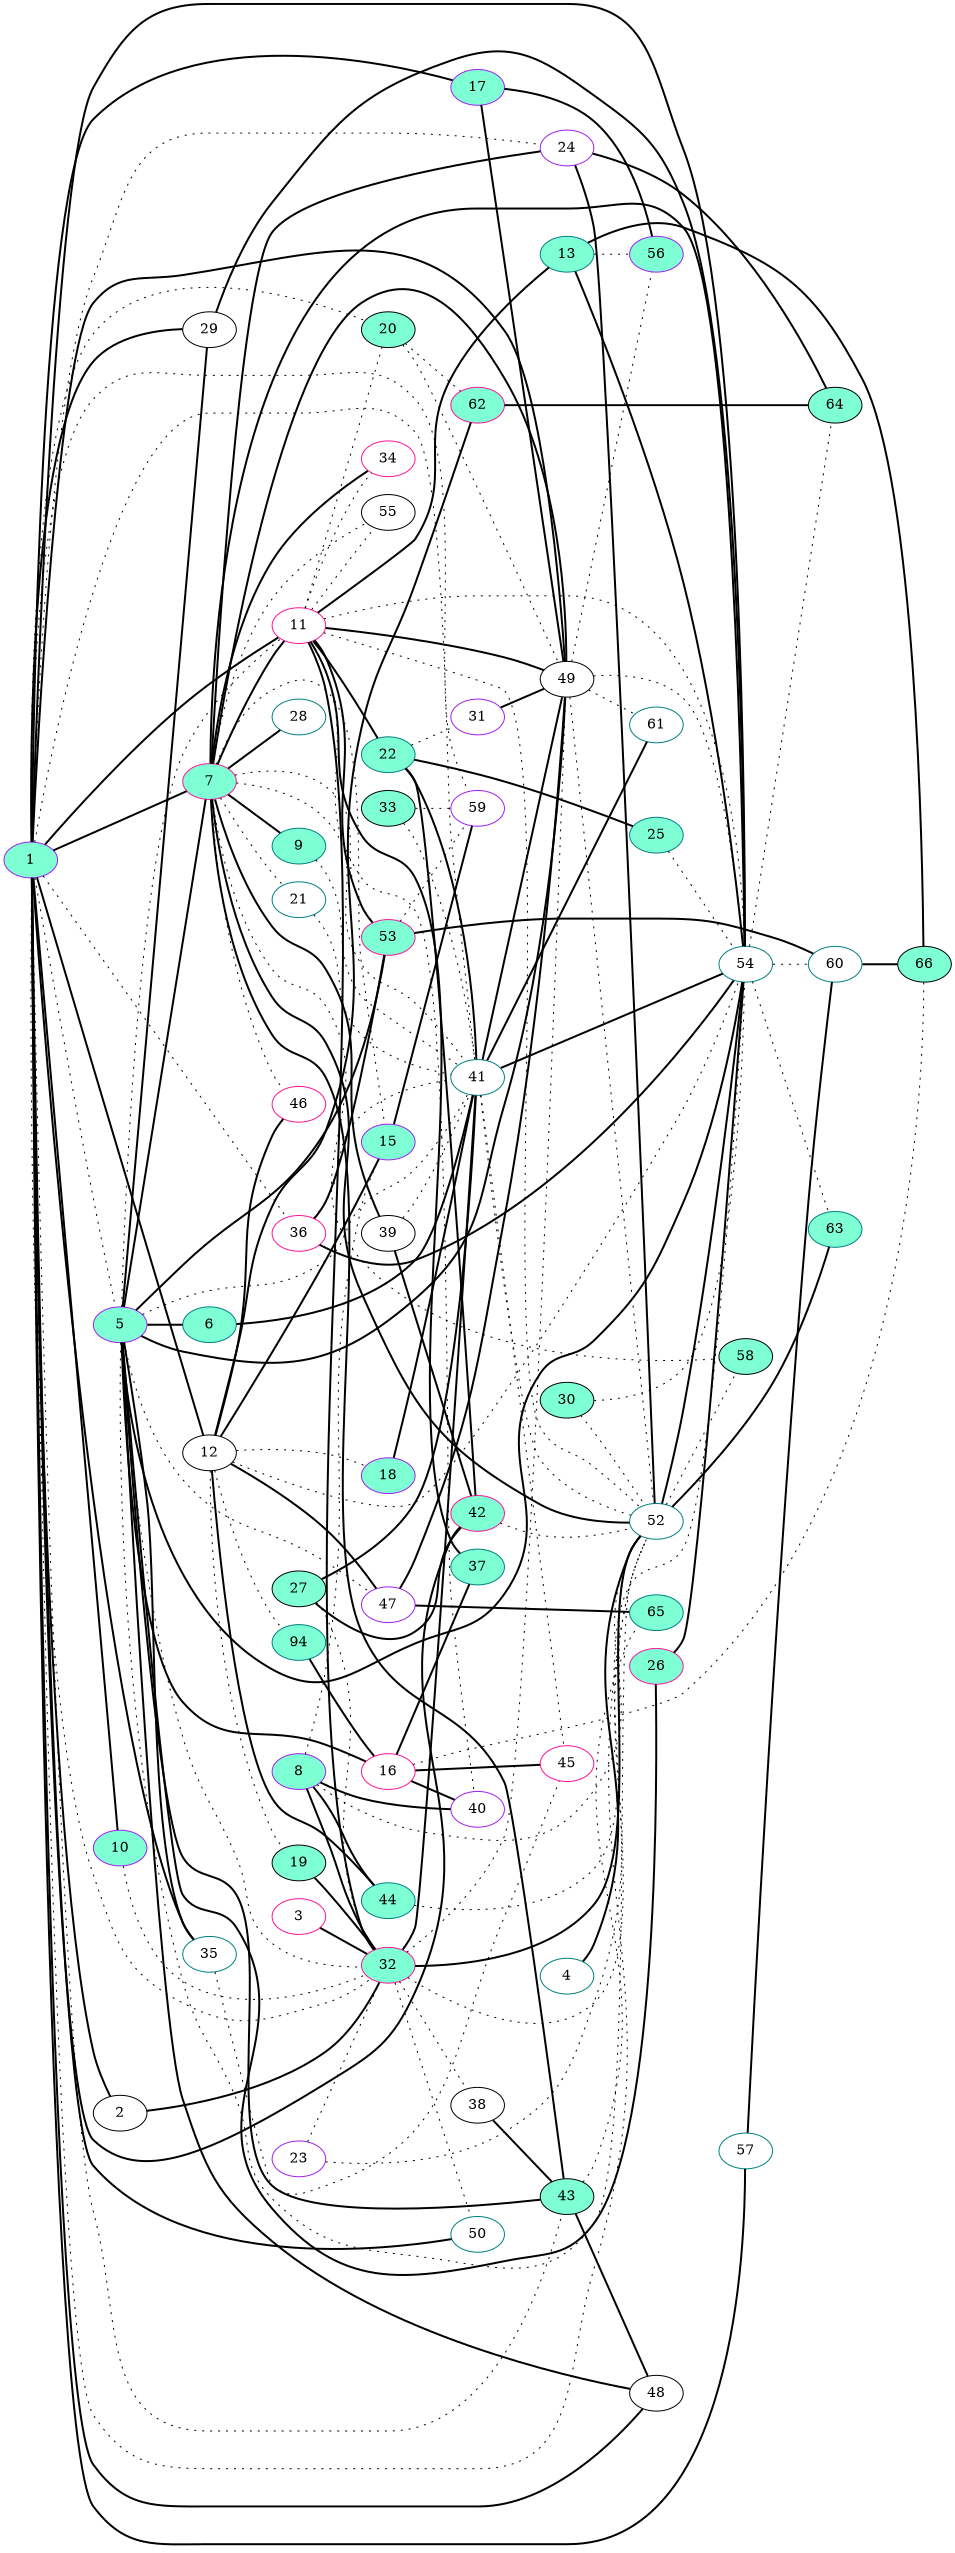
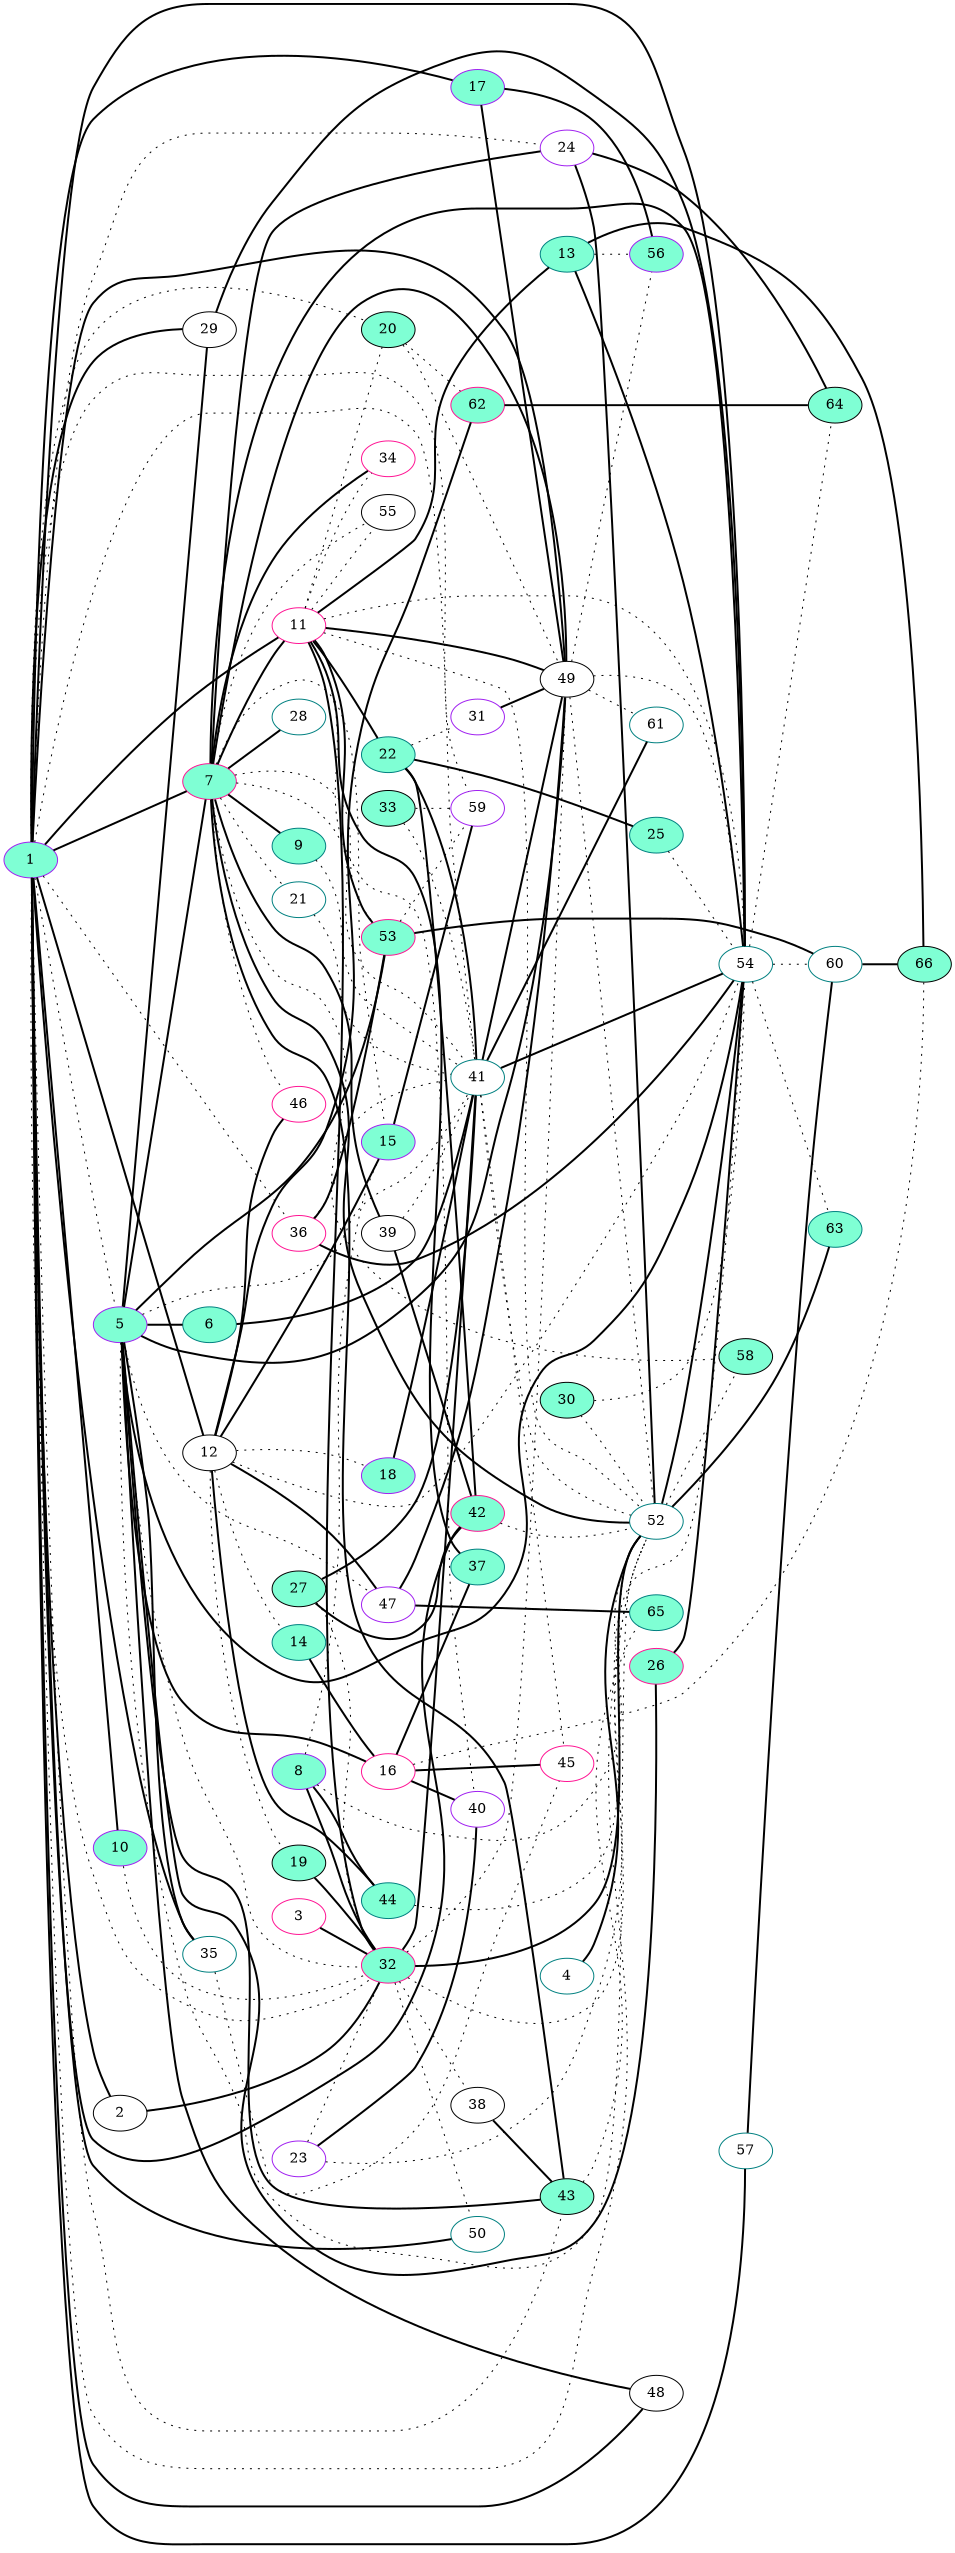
  graph {
    rankdir=LR
    node [color=teal fillcolor=aquamarine style=filled]
    edge [style=bold weight=1.0]
    1 [color=purple]
    2 [color=black fillcolor=white]
    5 [color=purple]
    7 [color=deeppink]
    10 [color=purple]
    11 [color=deeppink fillcolor=white]
    12 [color=black fillcolor=white]
    17 [color=purple]
    20 [color=black]
    24 [color=purple fillcolor=white]
    29 [color=black fillcolor=white]
    32 [color=deeppink]
    35 [fillcolor=white]
    36 [color=deeppink fillcolor=white]
    41 [fillcolor=white]
    42 [color=deeppink]
    43 [color=black]
    48 [color=black fillcolor=white]
    49 [color=black fillcolor=white]
    50 [fillcolor=white]
    52 [fillcolor=white]
    54 [fillcolor=white]
    57 [fillcolor=white]
    59 [color=purple fillcolor=white]
    6
    16 [color=deeppink fillcolor=white]
    26 [color=deeppink]
    47 [color=purple fillcolor=white]
    53 [color=deeppink]
    9
    15 [color=purple]
    21 [fillcolor=white]
    28 [fillcolor=white]
    34 [color=deeppink fillcolor=white]
    39 [color=black fillcolor=white]
    46 [color=deeppink fillcolor=white]
    55 [color=black fillcolor=white]
    58 [color=black]
    40 [color=purple fillcolor=white]
    13
    22
    37
    44
-   14 [label=94]
+   14
    18 [color=purple]
    19 [color=black]
    62 [color=deeppink]
    56 [color=purple]
    64 [color=black]
    38 [color=black fillcolor=white]
    45 [color=deeppink fillcolor=white]
    61 [fillcolor=white]
    65
    63
    60 [fillcolor=white]
    3 [color=deeppink fillcolor=white]
    4 [fillcolor=white]
    66 [color=black]
    8 [color=purple]
    25
    31 [color=purple fillcolor=white]
    23 [color=purple fillcolor=white]
    27 [color=black]
    30 [color=black]
    33 [color=black]
    1 -- 2
    1 -- 5 [style=dotted weight=3.0]
    1 -- 7 [weight=2.0]
    1 -- 10
    1 -- 11 [weight=2.0]
    1 -- 12
    1 -- 17
    1 -- 20 [style=dotted]
    1 -- 24 [style=dotted]
    1 -- 29
    1 -- 32 [style=dotted weight=2.0]
    1 -- 35 [weight=2.0]
    1 -- 36 [style=dotted]
    1 -- 41 [style=dotted weight=2.0]
    1 -- 42 [weight=2.0]
    1 -- 43 [style=dotted]
    1 -- 48
    1 -- 49 [weight=2.0]
    1 -- 50
    1 -- 52 [style=dotted weight=2.0]
    1 -- 54 [weight=4.0]
    1 -- 57
    1 -- 59 [style=dotted weight=3.0]
    2 -- 32
    5 -- 7
-   5 -- 11 [style=dotted weight=2.0]
    5 -- 29 [weight=2.0]
    5 -- 32 [style=dotted]
    5 -- 35
    5 -- 41 [style=dotted weight=2.0]
    5 -- 43
    5 -- 48
    5 -- 49
    5 -- 52 [style=dotted]
    5 -- 54
    5 -- 6
    5 -- 16 [weight=2.0]
    5 -- 26
    5 -- 47 [style=dotted]
    5 -- 53
    7 -- 11 [weight=2.0]
    7 -- 24
    7 -- 41 [style=dotted]
    7 -- 43
    7 -- 49
    7 -- 52
    7 -- 54
    7 -- 53 [style=dotted]
    7 -- 9
    7 -- 15 [style=dotted]
    7 -- 21 [style=dotted]
    7 -- 28 [weight=2.0]
    7 -- 34
    7 -- 39
    7 -- 46 [style=dotted]
    7 -- 55 [style=dotted]
    7 -- 58 [style=dotted]
    10 -- 32 [style=dotted]
    11 -- 20 [style=dotted]
    11 -- 32 [weight=3.0]
    11 -- 49 [weight=2.0]
    11 -- 52 [style=dotted weight=2.0]
    11 -- 54 [style=dotted]
    11 -- 53
    11 -- 34 [style=dotted]
    11 -- 55 [style=dotted]
    11 -- 40 [style=dotted]
    11 -- 13
    11 -- 22
    11 -- 37
    12 -- 54 [style=dotted]
    12 -- 47
    12 -- 15
    12 -- 46
    12 -- 44
    12 -- 14 [style=dotted]
    12 -- 18 [style=dotted]
    12 -- 19 [style=dotted]
    12 -- 62
    17 -- 49
    17 -- 56
    20 -- 49 [style=dotted]
    20 -- 62 [style=dotted]
    24 -- 52
    24 -- 64
    29 -- 54
    32 -- 41
    32 -- 49 [style=dotted]
    32 -- 50 [style=dotted weight=2.0]
    32 -- 52
    32 -- 54 [style=dotted]
    32 -- 38 [style=dotted]
    35 -- 45 [style=dotted]
    36 -- 41 [style=dotted]
    36 -- 54
    36 -- 53
    41 -- 49
    41 -- 52 [style=dotted]
    41 -- 54
    41 -- 45 [style=dotted]
    41 -- 61
    42 -- 52 [style=dotted]
-   43 -- 48
    43 -- 65 [style=dotted]
    49 -- 52 [style=dotted]
    49 -- 54 [style=dotted]
    49 -- 56 [style=dotted]
    49 -- 61 [style=dotted weight=2.0]
    52 -- 54
    52 -- 58 [style=dotted]
    52 -- 63
    54 -- 64 [style=dotted]
    54 -- 63 [style=dotted]
    54 -- 60 [style=dotted weight=2.0]
    57 -- 60
    6 -- 41
    16 -- 40
    16 -- 37
    16 -- 45
    16 -- 66 [style=dotted]
    26 -- 54
    47 -- 49
    47 -- 65
    53 -- 59 [style=dotted]
    53 -- 60
    9 -- 41 [style=dotted]
    15 -- 59
    21 -- 41 [style=dotted]
    39 -- 41 [style=dotted]
    39 -- 42
    13 -- 54
    13 -- 56 [style=dotted]
    13 -- 66
    22 -- 41
    22 -- 42
    22 -- 25
    22 -- 31 [style=dotted]
    44 -- 52 [style=dotted]
    14 -- 16
    18 -- 41
    19 -- 32
    62 -- 64
    38 -- 43
    60 -- 66
    3 -- 32
    4 -- 52
    8 -- 32
    8 -- 52 [style=dotted]
    8 -- 15 [style=dotted]
-   8 -- 40
+   23 -- 40
    8 -- 44
    25 -- 54 [style=dotted]
    31 -- 49
    23 -- 32 [style=dotted]
    23 -- 52 [style=dotted]
    27 -- 32 [style=dotted]
    27 -- 41
    27 -- 42
    30 -- 52 [style=dotted]
    30 -- 54 [style=dotted]
    33 -- 41 [style=dotted]
    33 -- 59 [style=dotted]
  }
